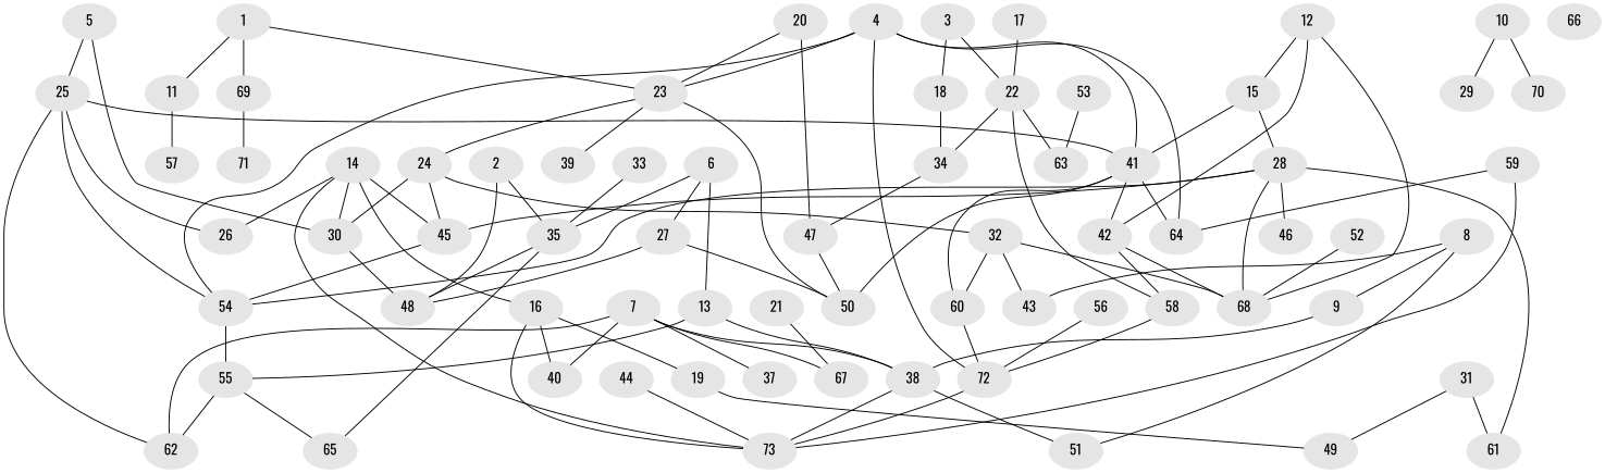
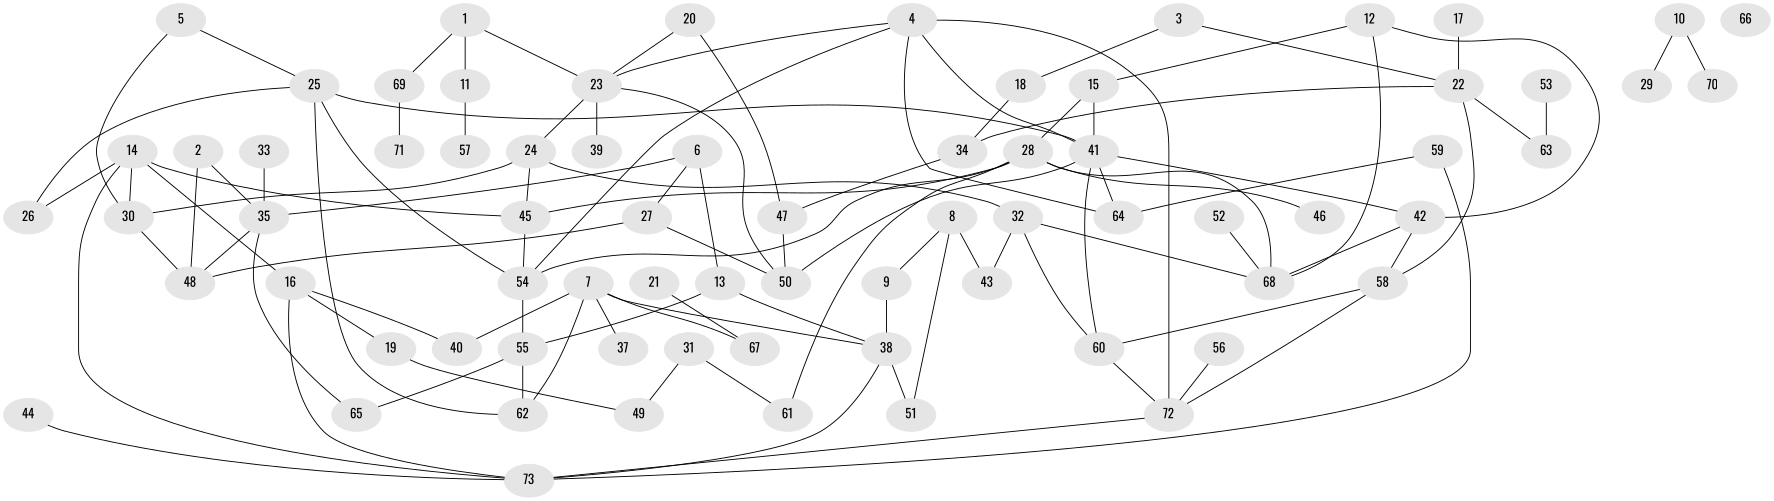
  graph {
    fontname=Oswald
    node [color=gray90 fontname=Oswald style=filled]
    edge [fontname=Oswald]
    1
    11
    23
    69
    57
    24
    39
    50
    71
    2
    35
    48
    65
    3
    18
    22
    34
    58
    63
    4
    41
    54
    64
    72
    42
    60
    55
    73
    5
    25
    30
    62
    26
    6
    13
    27
    38
    7
    37
    40
    67
    51
    8
    9
    43
    10
    29
    70
    12
    15
    68
    28
    14
    16
    45
    19
    46
    61
    49
    17
    47
    20
    21
    32
    31
    33
    44
    52
    53
    56
    59
    66
    1 -- 11
    1 -- 23
    1 -- 69
    11 -- 57
    23 -- 24
    23 -- 39
    23 -- 50
    69 -- 71
    24 -- 30
    24 -- 45
    24 -- 32
    2 -- 35
    2 -- 48
    35 -- 48
    35 -- 65
    3 -- 18
    3 -- 22
    18 -- 34
    22 -- 34
    22 -- 58
    22 -- 63
    34 -- 47
    58 -- 72
+   58 -- 60
    4 -- 23
    4 -- 41
    4 -- 54
    4 -- 64
    4 -- 72
    41 -- 50
    41 -- 64
    41 -- 42
    41 -- 60
    54 -- 55
    72 -- 73
    42 -- 58
    42 -- 68
    60 -- 72
    55 -- 65
    55 -- 62
    5 -- 25
    5 -- 30
    25 -- 41
    25 -- 54
    25 -- 62
    25 -- 26
    30 -- 48
    6 -- 35
    6 -- 13
    6 -- 27
    13 -- 55
    13 -- 38
    27 -- 50
    27 -- 48
    38 -- 73
    38 -- 51
    7 -- 62
    7 -- 38
    7 -- 37
    7 -- 40
    7 -- 67
    8 -- 51
    8 -- 9
    8 -- 43
    9 -- 38
    10 -- 29
    10 -- 70
    12 -- 42
    12 -- 15
    12 -- 68
    15 -- 41
    15 -- 28
    28 -- 54
    28 -- 68
    28 -- 45
    28 -- 46
    28 -- 61
    14 -- 73
    14 -- 30
    14 -- 26
    14 -- 16
    14 -- 45
    16 -- 73
    16 -- 40
    16 -- 19
    45 -- 54
    19 -- 49
    17 -- 22
    47 -- 50
    20 -- 23
    20 -- 47
    21 -- 67
    32 -- 60
    32 -- 43
    32 -- 68
    31 -- 61
    31 -- 49
    33 -- 35
    44 -- 73
    52 -- 68
    53 -- 63
    56 -- 72
    59 -- 64
    59 -- 73
  }
